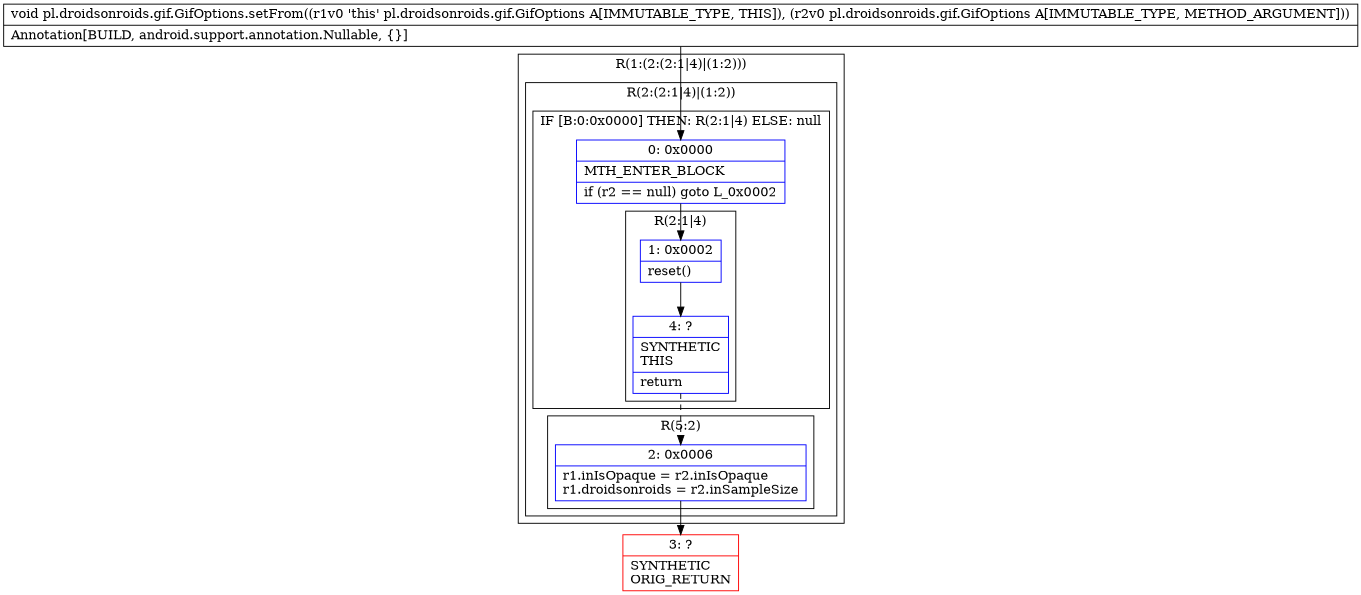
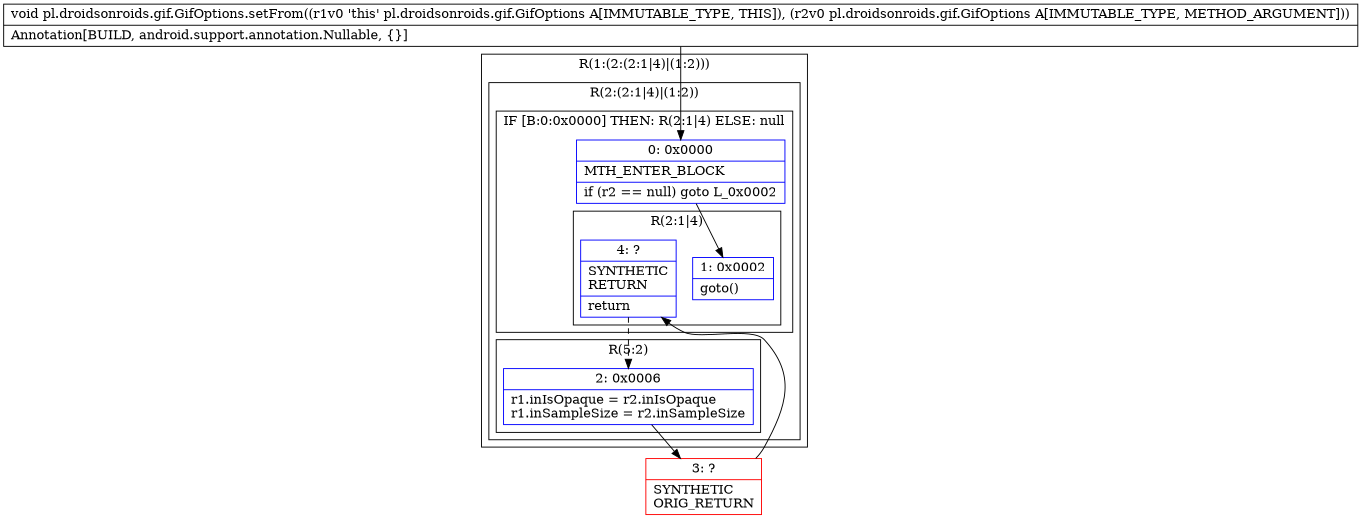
  digraph {
    node [color=blue shape=record]
-   n1 [label="{1\:\ 0x0002|reset()\l}"]
-   n2 [label="{4\:\ ?|SYNTHETIC\lTHIS\l|return\l}"]
+   n1 [label="{1\:\ 0x0002|goto()\l}"]
+   n2 [label="{4\:\ ?|SYNTHETIC\lRETURN\l|return\l}"]
    n3 [label="{0\:\ 0x0000|MTH_ENTER_BLOCK\l|if (r2 == null) goto L_0x0002\l}"]
-   n4 [label="{2\:\ 0x0006|r1.inIsOpaque = r2.inIsOpaque\lr1.droidsonroids = r2.inSampleSize\l}"]
+   n4 [label="{2\:\ 0x0006|r1.inIsOpaque = r2.inIsOpaque\lr1.inSampleSize = r2.inSampleSize\l}"]
    n5 [color=red label="{3\:\ ?|SYNTHETIC\lORIG_RETURN\l}"]
    n6 [label="{void pl.droidsonroids.gif.GifOptions.setFrom((r1v0 'this' pl.droidsonroids.gif.GifOptions A[IMMUTABLE_TYPE, THIS]), (r2v0 pl.droidsonroids.gif.GifOptions A[IMMUTABLE_TYPE, METHOD_ARGUMENT]))  | Annotation[BUILD, android.support.annotation.Nullable, \{\}]\l}" color=""]
    subgraph cluster_1 {
      label="R(1:(2:(2:1|4)|(1:2)))"
      subgraph cluster_2 {
        label="R(2:(2:1|4)|(1:2))"
        subgraph cluster_3 {
          label="IF [B:0:0x0000] THEN: R(2:1|4) ELSE: null"
          n3
          subgraph cluster_4 {
            label="R(2:1|4)"
            n1
            n2
          }
        }
        subgraph cluster_5 {
          label="R(5:2)"
          n4
        }
      }
    }
-   n1 -> n2
+   n5 -> n2
    n2 -> n4 [style=dashed]
    n3 -> n1
    n4 -> n5
    n6 -> n3
  }
